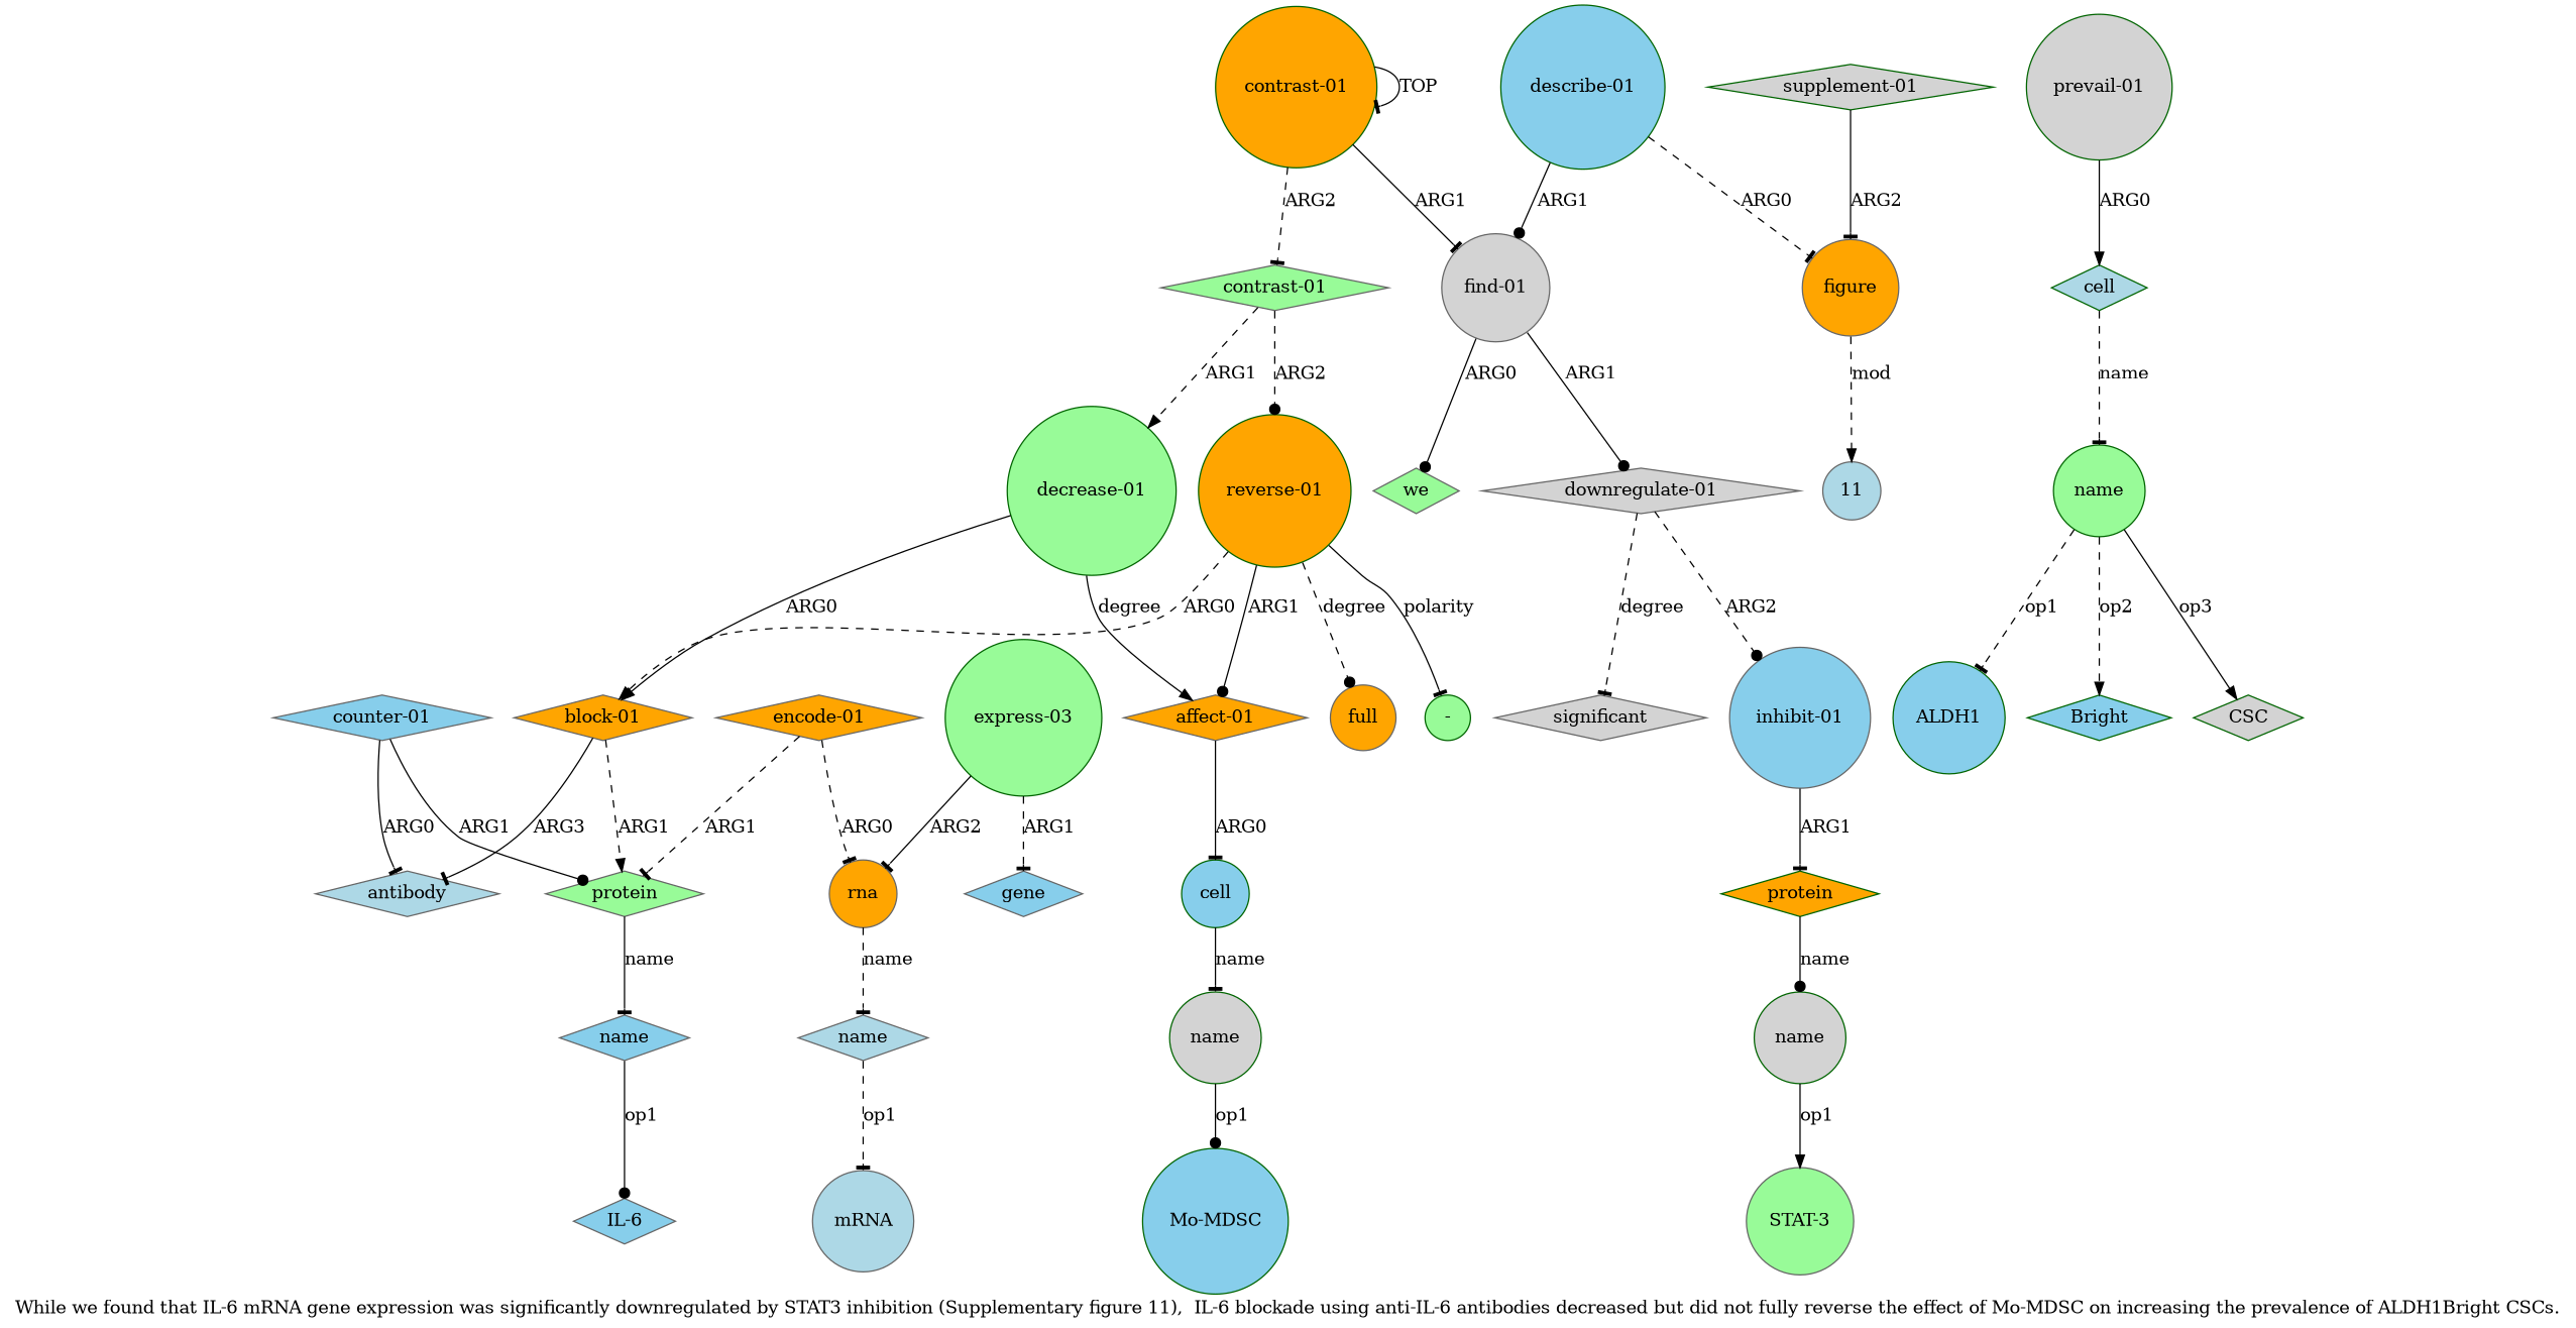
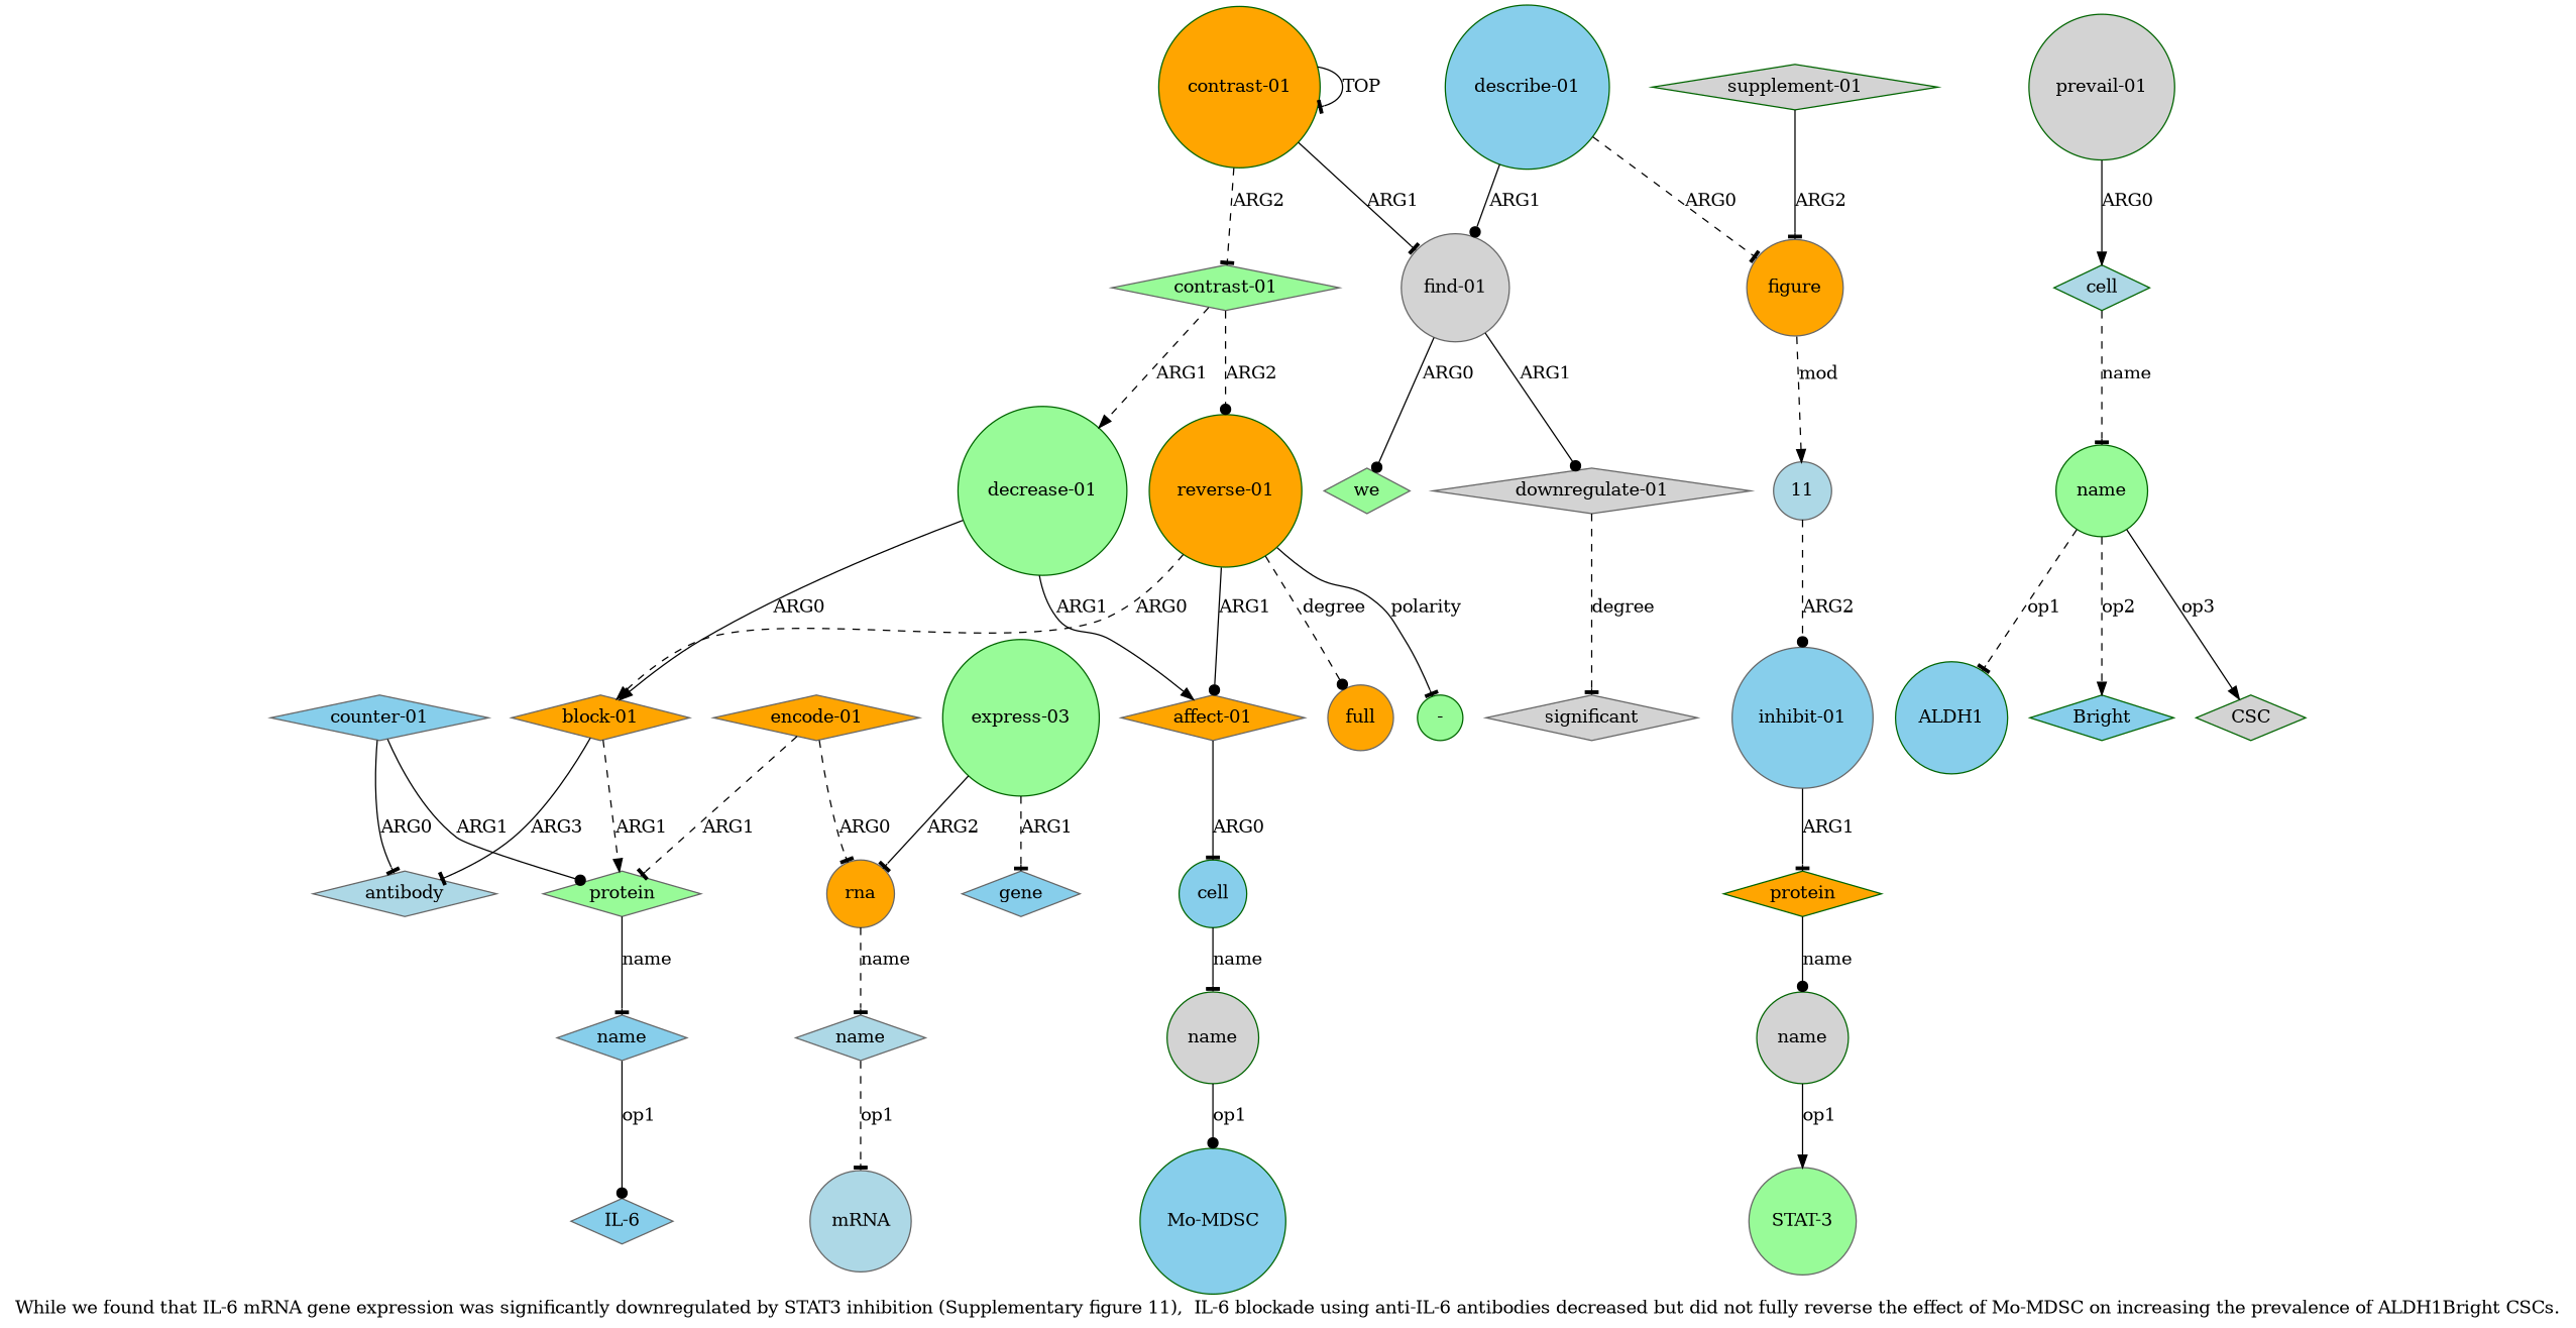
  digraph {
    label="While we found that IL-6 mRNA gene expression was significantly downregulated by STAT3 inhibition (Supplementary figure 11),  IL-6 blockade using anti-IL-6 antibodies decreased but did not fully reverse the effect of Mo-MDSC on increasing the prevalence of ALDH1Bright CSCs."
    node [color=gray40 fillcolor=skyblue gold_ind=-1 gold_label=name shape=circle style=filled test_ind=-1 test_label=name]
    edge [arrowhead=tee color=black gold_label=ARG1 style=solid test_label=ARG1]
    n1 [fillcolor=orange gold_ind=20 gold_label="block-01" label="block-01" shape=diamond test_ind=20 test_label="block-01"]
    n2 [fillcolor=lightblue gold_ind=21 gold_label=antibody label=antibody shape=diamond test_ind=21 test_label=antibody]
    n3 [fillcolor=palegreen gold_ind=9 gold_label=protein label=protein shape=diamond test_ind=9 test_label=protein]
    n4 [gold_ind=10 label=name shape=diamond test_ind=10]
    n5 [gold_label="IL-6" label="IL-6" shape=diamond test_label="IL-6"]
    n6 [gold_ind=22 gold_label="counter-01" label="counter-01" shape=diamond test_ind=22 test_label="counter-01"]
    n7 [fillcolor=orange gold_ind=23 gold_label="affect-01" label="affect-01" shape=diamond test_ind=23 test_label="affect-01"]
    n8 [color=darkgreen gold_ind=24 gold_label=cell label=cell test_ind=24 test_label=cell]
    n9 [color=darkgreen fillcolor=lightgrey gold_ind=25 label=name test_ind=25]
    n10 [color=darkgreen gold_label="Mo-MDSC" label="Mo-MDSC" test_label="Mo-MDSC"]
    n11 [color=darkgreen fillcolor=lightgrey gold_ind=27 gold_label="prevail-01" label="prevail-01" test_ind=27 test_label="prevail-01"]
    n12 [color=darkgreen fillcolor=lightblue gold_ind=28 gold_label=cell label=cell shape=diamond test_ind=28 test_label=cell]
    n13 [color=darkgreen fillcolor=palegreen gold_ind=29 label=name test_ind=29]
    n14 [color=darkgreen gold_label=ALDH1 label=ALDH1 test_label=ALDH1]
    n15 [color=darkgreen gold_label=Bright label=Bright shape=diamond test_label=Bright]
    n16 [color=darkgreen fillcolor=lightgrey gold_label=CSC label=CSC shape=diamond test_label=CSC]
    n17 [fillcolor=orange gold_ind=31 gold_label=full label=full test_ind=31 test_label=full]
    n18 [fillcolor=palegreen gold_label="STAT-3" label="STAT-3" test_label="STAT-3"]
    n19 [color=darkgreen fillcolor=orange gold_ind=30 gold_label="reverse-01" label="reverse-01" test_ind=30 test_label="reverse-01"]
    n20 [color=darkgreen fillcolor=palegreen gold_label="-" label="-" test_label="-"]
    n21 [fillcolor=lightblue gold_label=11 label=11 test_label=11]
    n22 [fillcolor=lightblue gold_label=mRNA label=mRNA test_label=mRNA]
    n23 [color=darkgreen gold_ind=15 gold_label="describe-01" label="describe-01" test_ind=15 test_label="describe-01"]
    n24 [fillcolor=orange gold_ind=16 gold_label=figure label=figure test_ind=16 test_label=figure]
    n25 [fillcolor=lightgrey gold_ind=1 gold_label="find-01" label="find-01" test_ind=1 test_label="find-01"]
    n26 [fillcolor=lightgrey gold_ind=3 gold_label="downregulate-01" label="downregulate-01" shape=diamond test_ind=3 test_label="downregulate-01"]
    n27 [fillcolor=palegreen gold_ind=2 gold_label=we label=we shape=diamond test_ind=2 test_label=we]
    n28 [fillcolor=lightgrey gold_ind=14 gold_label=significant label=significant shape=diamond test_ind=14 test_label=significant]
    n29 [gold_ind=11 gold_label="inhibit-01" label="inhibit-01" test_ind=11 test_label="inhibit-01"]
    n30 [color=darkgreen fillcolor=lightgrey gold_ind=17 gold_label="supplement-01" label="supplement-01" shape=diamond test_ind=17 test_label="supplement-01"]
    n31 [color=darkgreen fillcolor=orange gold_ind=12 gold_label=protein label=protein shape=diamond test_ind=12 test_label=protein]
    n32 [color=darkgreen fillcolor=lightgrey gold_ind=13 label=name test_ind=13]
    n33 [color=darkgreen fillcolor=palegreen gold_ind=19 gold_label="decrease-01" label="decrease-01" test_ind=19 test_label="decrease-01"]
    n34 [fillcolor=palegreen gold_ind=18 gold_label="contrast-01" label="contrast-01" shape=diamond test_ind=18 test_label="contrast-01"]
    n35 [color=darkgreen fillcolor=palegreen gold_ind=4 gold_label="express-03" label="express-03" test_ind=4 test_label="express-03"]
    n36 [gold_ind=5 gold_label=gene label=gene shape=diamond test_ind=5 test_label=gene]
    n37 [fillcolor=orange gold_ind=6 gold_label=rna label=rna test_ind=6 test_label=rna]
    n38 [color=darkgreen fillcolor=orange gold_ind=0 gold_label="contrast-01" label="contrast-01" test_ind=0 test_label="contrast-01"]
    n39 [fillcolor=lightblue gold_ind=7 label=name shape=diamond test_ind=7]
    n40 [fillcolor=orange gold_ind=8 gold_label="encode-01" label="encode-01" shape=diamond test_ind=8 test_label="encode-01"]
    n1 -> n2 [gold_label=ARG3 label=ARG3 test_label=ARG3]
    n1 -> n3 [arrowhead=normal label=ARG1 style=dashed]
    n3 -> n4 [gold_label=name label=name test_label=name]
    n4 -> n5 [arrowhead=dot gold_label=op1 label=op1 test_label=op1]
    n6 -> n2 [gold_label=ARG0 label=ARG0 test_label=ARG0]
    n6 -> n3 [arrowhead=dot label=ARG1]
    n7 -> n8 [gold_label=ARG0 label=ARG0 test_label=ARG0]
    n8 -> n9 [gold_label=name label=name test_label=name]
    n9 -> n10 [arrowhead=dot gold_label=op1 label=op1 test_label=op1]
    n11 -> n12 [arrowhead=normal gold_label=ARG0 label=ARG0 test_label=ARG0]
    n12 -> n13 [gold_label=name label=name style=dashed test_label=name]
    n13 -> n14 [gold_label=op1 label=op1 style=dashed test_label=op1]
    n13 -> n15 [arrowhead=normal gold_label=op2 label=op2 style=dashed test_label=op2]
    n13 -> n16 [arrowhead=normal gold_label=op3 label=op3 test_label=op3]
    n19 -> n1 [arrowhead=normal gold_label=ARG0 label=ARG0 style=dashed test_label=ARG0]
    n19 -> n7 [arrowhead=dot label=ARG1]
    n19 -> n17 [arrowhead=dot gold_label=degree label=degree style=dashed test_label=degree]
    n19 -> n20 [gold_label=polarity label=polarity test_label=polarity]
    n23 -> n24 [gold_label=ARG0 label=ARG0 style=dashed test_label=ARG0]
    n23 -> n25 [arrowhead=dot label=ARG1]
    n24 -> n21 [arrowhead=normal gold_label=mod label=mod style=dashed test_label=mod]
    n25 -> n26 [arrowhead=dot label=ARG1]
    n25 -> n27 [arrowhead=dot gold_label=ARG0 label=ARG0 test_label=ARG0]
    n26 -> n28 [gold_label=degree label=degree style=dashed test_label=degree]
-   n26 -> n29 [arrowhead=dot gold_label=ARG2 label=ARG2 style=dashed test_label=ARG2]
+   n21 -> n29 [arrowhead=dot gold_label=ARG2 label=ARG2 style=dashed test_label=ARG2]
    n29 -> n31 [label=ARG1]
    n30 -> n24 [gold_label=ARG2 label=ARG2 test_label=ARG2]
    n31 -> n32 [arrowhead=dot gold_label=name label=name test_label=name]
    n32 -> n18 [arrowhead=normal gold_label=op1 label=op1 test_label=op1]
    n33 -> n1 [arrowhead=normal gold_label=ARG0 label=ARG0 test_label=ARG0]
-   n33 -> n7 [arrowhead=normal label=degree]
+   n33 -> n7 [arrowhead=normal label=ARG1]
    n34 -> n19 [arrowhead=dot gold_label=ARG2 label=ARG2 style=dashed test_label=ARG2]
    n34 -> n33 [arrowhead=normal label=ARG1 style=dashed]
    n35 -> n36 [label=ARG1 style=dashed]
    n35 -> n37 [gold_label=ARG2 label=ARG2 test_label=ARG2]
    n37 -> n39 [gold_label=name label=name style=dashed test_label=name]
    n38 -> n25 [label=ARG1]
    n38 -> n34 [gold_label=ARG2 label=ARG2 style=dashed test_label=ARG2]
    n38 -> n38 [gold_label=TOP label=TOP test_label=TOP]
    n39 -> n22 [gold_label=op1 label=op1 style=dashed test_label=op1]
    n40 -> n3 [label=ARG1 style=dashed]
    n40 -> n37 [gold_label=ARG0 label=ARG0 style=dashed test_label=ARG0]
  }
